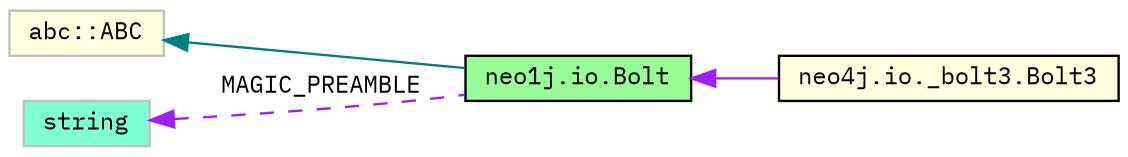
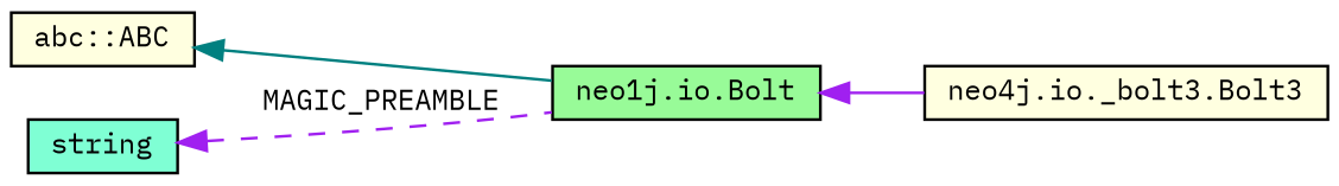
  digraph {
    fontname="IBM Plex Mono"
    rankdir=LR
    node [color=black fillcolor=lightyellow fontname="IBM Plex Mono" fontsize=10 shape=record style=filled]
    edge [color=purple dir=back fontname="IBM Plex Mono" fontsize=10 labelfontname=Helvetica labelfontsize=10 style=solid]
    n1 [fontcolor=black height=0.2 label="neo4j.io._bolt3.Bolt3" width=0.4]
    n2 [fillcolor=palegreen height=0.2 label="neo1j.io.Bolt" width=0.4]
-   n3 [color=grey75 height=0.2 label="abc::ABC" width=0.4]
-   n4 [color=grey75 fillcolor=aquamarine height=0.2 label=string width=0.4]
+   n3 [height=0.2 label="abc::ABC" width=0.4]
+   n4 [fillcolor=aquamarine height=0.2 label=string width=0.4]
    n2 -> n1
    n3 -> n2 [color=teal]
    n4 -> n2 [label=" MAGIC_PREAMBLE" style=dashed]
  }
